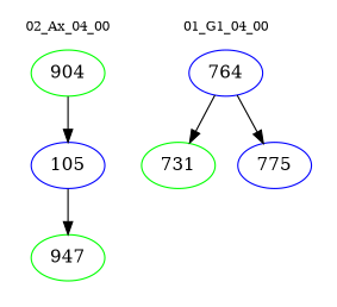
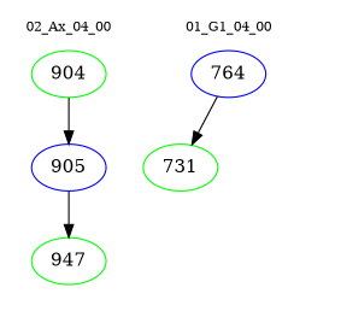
  digraph {
    node [color=blue]
    edge [color=black]
-   n1 [label=105]
+   n1 [label=905]
    n2 [color=green label=904]
    n3 [color=green label=947]
    n4 [label=764]
    n5 [color=green label=731]
-   n6 [label=775]
    subgraph cluster_1 {
      color=white
      fontsize=10
      label="02_Ax_04_00"
      n1
      n2
      n3
    }
    subgraph cluster_2 {
      color=white
      fontsize=10
      label="01_G1_04_00"
      n4
      n5
-     n6
    }
    n1 -> n3
    n2 -> n1
    n4 -> n5
-   n4 -> n6
  }
